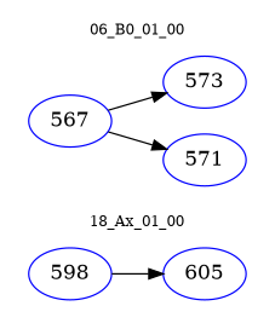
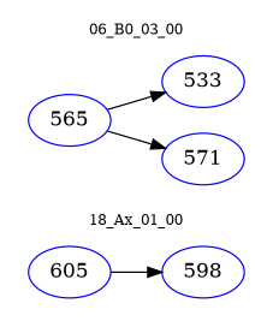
  digraph {
    rankdir=LR
    node [color=blue]
    edge [color=black]
    n1 [label=598]
    n2 [label=605]
-   n3 [label=567]
+   n3 [label=565]
    n4 [label=571]
-   n5 [label=573]
+   n5 [label=533]
    subgraph cluster_1 {
      color=white
      fontsize=10
      label="18_Ax_01_00"
      n1
      n2
    }
    subgraph cluster_2 {
      color=white
      fontsize=10
-     label="06_B0_01_00"
+     label="06_B0_03_00"
      n3
      n4
      n5
    }
-   n1 -> n2
+   n2 -> n1
    n3 -> n4
    n3 -> n5
  }
